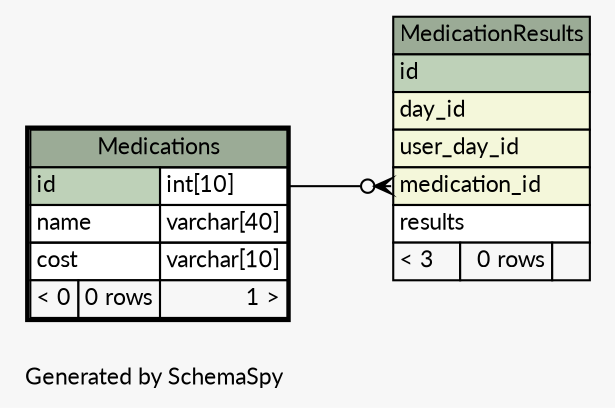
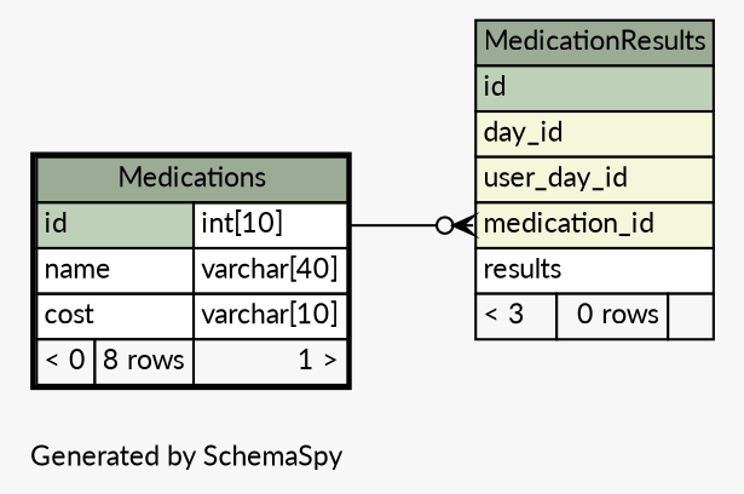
  digraph {
    bgcolor="#f7f7f7"
    fontname=Lato
    fontsize=11
    label="\nGenerated by SchemaSpy"
    labeljust=l
    nodesep=0.18
    rankdir=RL
    ranksep=0.46
    node [fontname=Lato fontsize=11 shape=plaintext]
    n1 [label=<     <TABLE BORDER="0" CELLBORDER="1" CELLSPACING="0" BGCOLOR="#ffffff">       <TR><TD COLSPAN="3" BGCOLOR="#9bab96" ALIGN="CENTER">MedicationResults</TD></TR>       <TR><TD PORT="id" COLSPAN="3" BGCOLOR="#bed1b8" ALIGN="LEFT">id</TD></TR>       <TR><TD PORT="day_id" COLSPAN="3" BGCOLOR="#f4f7da" ALIGN="LEFT">day_id</TD></TR>       <TR><TD PORT="user_day_id" COLSPAN="3" BGCOLOR="#f4f7da" ALIGN="LEFT">user_day_id</TD></TR>       <TR><TD PORT="medication_id" COLSPAN="3" BGCOLOR="#f4f7da" ALIGN="LEFT">medication_id</TD></TR>       <TR><TD PORT="results" COLSPAN="3" ALIGN="LEFT">results</TD></TR>       <TR><TD ALIGN="LEFT" BGCOLOR="#f7f7f7">&lt; 3</TD><TD ALIGN="RIGHT" BGCOLOR="#f7f7f7">0 rows</TD><TD ALIGN="RIGHT" BGCOLOR="#f7f7f7">  </TD></TR>     </TABLE>>]
-   n2 [label=<     <TABLE BORDER="2" CELLBORDER="1" CELLSPACING="0" BGCOLOR="#ffffff">       <TR><TD COLSPAN="3" BGCOLOR="#9bab96" ALIGN="CENTER">Medications</TD></TR>       <TR><TD PORT="id" COLSPAN="2" BGCOLOR="#bed1b8" ALIGN="LEFT">id</TD><TD PORT="id.type" ALIGN="LEFT">int[10]</TD></TR>       <TR><TD PORT="name" COLSPAN="2" ALIGN="LEFT">name</TD><TD PORT="name.type" ALIGN="LEFT">varchar[40]</TD></TR>       <TR><TD PORT="cost" COLSPAN="2" ALIGN="LEFT">cost</TD><TD PORT="cost.type" ALIGN="LEFT">varchar[10]</TD></TR>       <TR><TD ALIGN="LEFT" BGCOLOR="#f7f7f7">&lt; 0</TD><TD ALIGN="RIGHT" BGCOLOR="#f7f7f7">0 rows</TD><TD ALIGN="RIGHT" BGCOLOR="#f7f7f7">1 &gt;</TD></TR>     </TABLE>>]
+   n2 [label=<     <TABLE BORDER="2" CELLBORDER="1" CELLSPACING="0" BGCOLOR="#ffffff">       <TR><TD COLSPAN="3" BGCOLOR="#9bab96" ALIGN="CENTER">Medications</TD></TR>       <TR><TD PORT="id" COLSPAN="2" BGCOLOR="#bed1b8" ALIGN="LEFT">id</TD><TD PORT="id.type" ALIGN="LEFT">int[10]</TD></TR>       <TR><TD PORT="name" COLSPAN="2" ALIGN="LEFT">name</TD><TD PORT="name.type" ALIGN="LEFT">varchar[40]</TD></TR>       <TR><TD PORT="cost" COLSPAN="2" ALIGN="LEFT">cost</TD><TD PORT="cost.type" ALIGN="LEFT">varchar[10]</TD></TR>       <TR><TD ALIGN="LEFT" BGCOLOR="#f7f7f7">&lt; 0</TD><TD ALIGN="RIGHT" BGCOLOR="#f7f7f7">8 rows</TD><TD ALIGN="RIGHT" BGCOLOR="#f7f7f7">1 &gt;</TD></TR>     </TABLE>>]
    n1 -> n2 [arrowhead=none arrowsize=0.8 arrowtail=crowodot dir=back headport="id.type:e" tailport="medication_id:w" fontname=Lato]
  }
